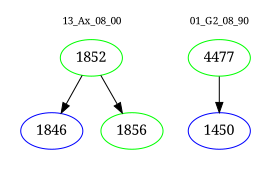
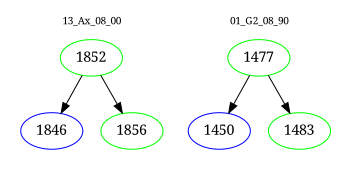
  digraph {
    fontname="Noto Serif"
    node [color=green fontname="Noto Serif"]
    edge [color=black fontname="Noto Serif"]
    n1 [label=1852]
    n2 [color=blue label=1846]
    n3 [label=1856]
-   n4 [label=4477]
+   n4 [label=1477]
    n5 [color=blue label=1450]
+   n6 [label=1483]
    subgraph cluster_1 {
      color=white
      fontsize=10
      label="13_Ax_08_00"
      n1
      n2
      n3
    }
    subgraph cluster_2 {
      color=white
      fontsize=10
      label="01_G2_08_90"
      n4
      n5
+     n6
    }
    n1 -> n2
    n1 -> n3
    n4 -> n5
+   n4 -> n6
  }
